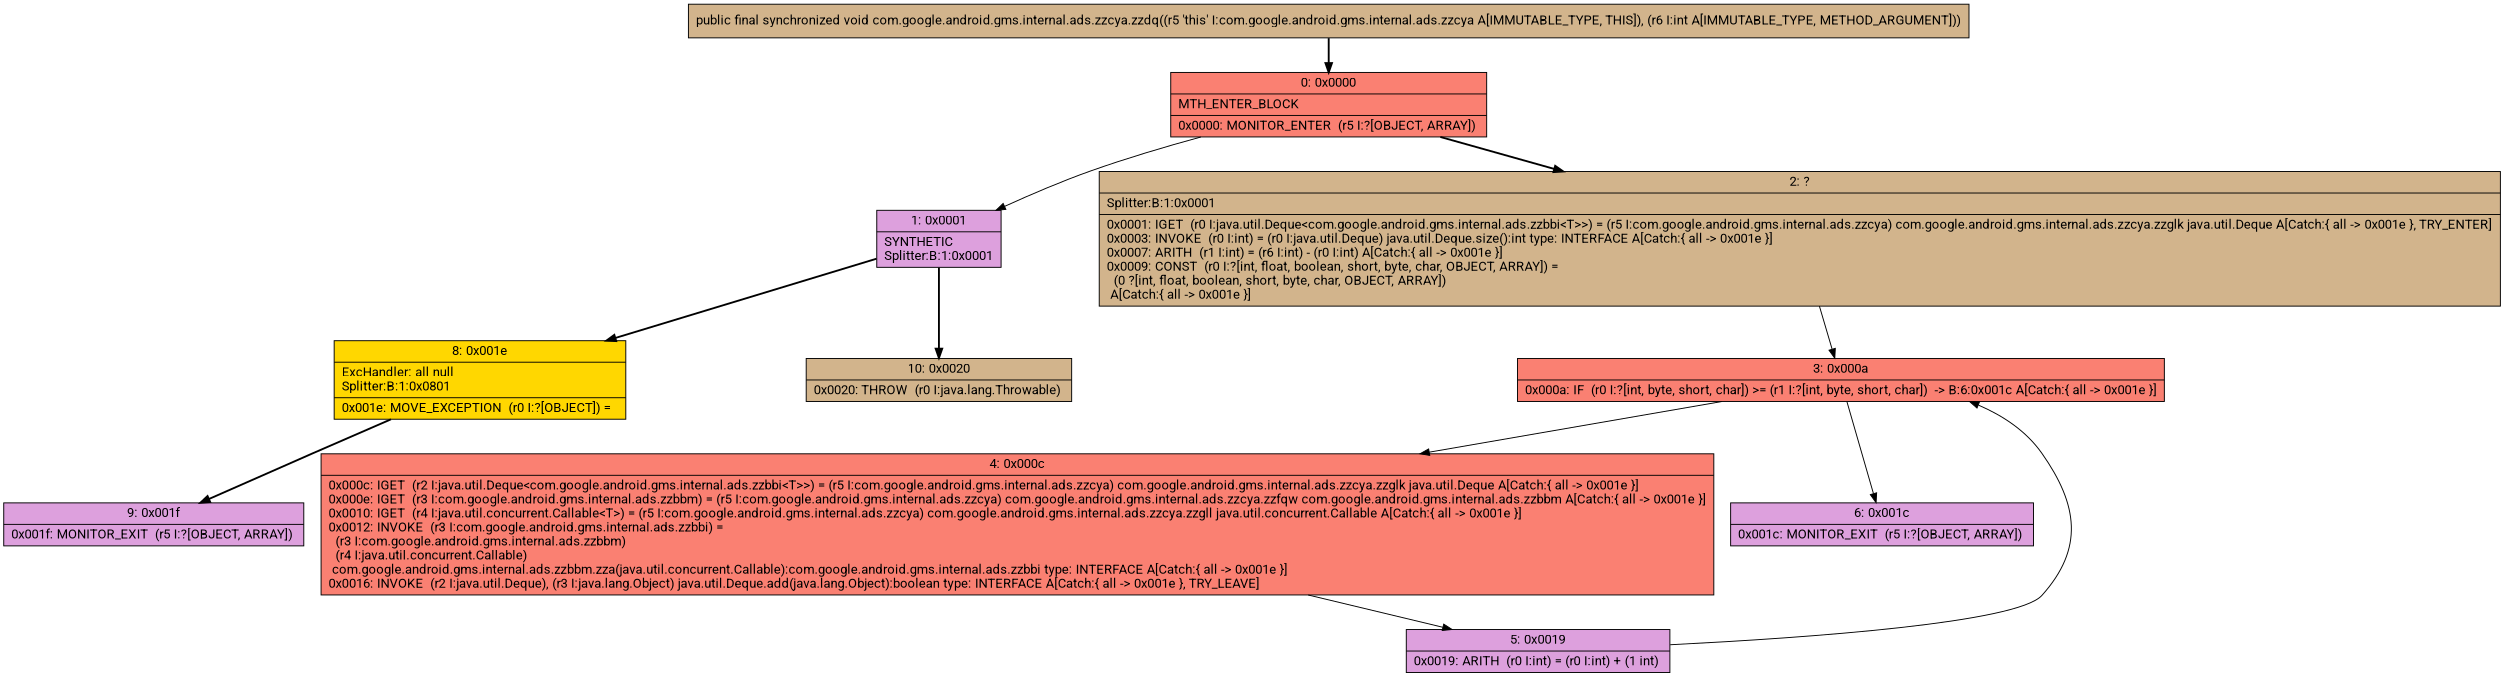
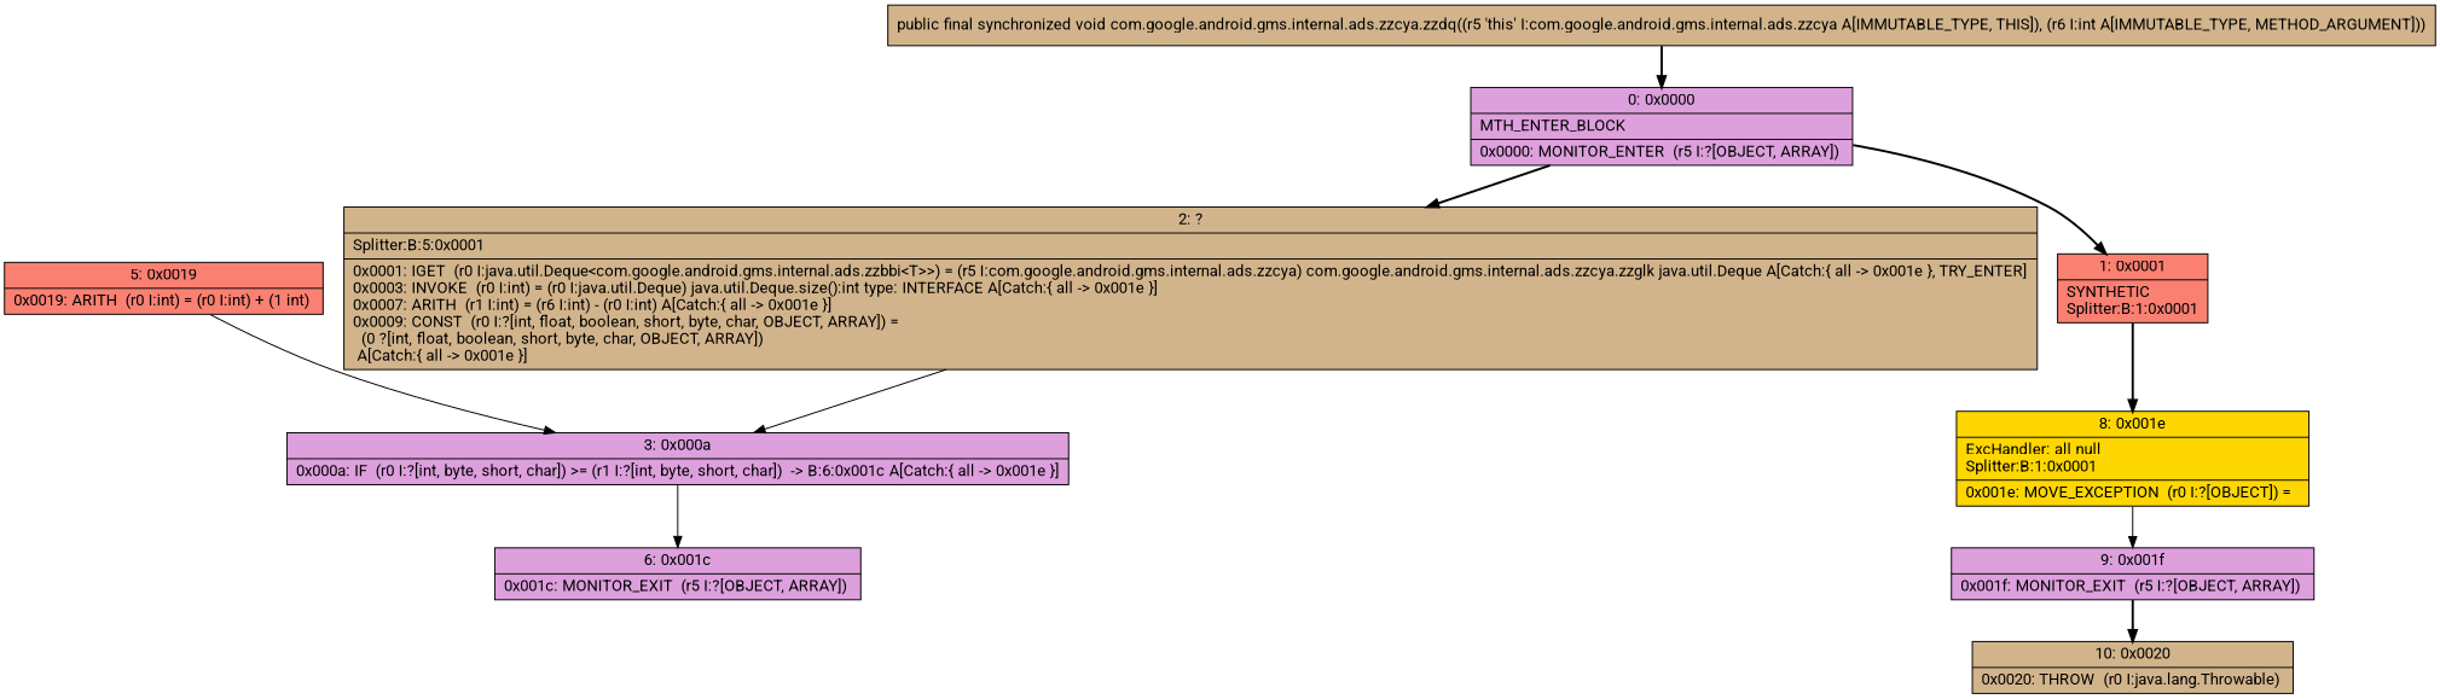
  digraph {
    fontname=Roboto
    node [fillcolor=plum fontname=Roboto shape=record style=filled]
    edge [fontname=Roboto style=solid]
-   n1 [fillcolor=salmon label="{0\:\ 0x0000|MTH_ENTER_BLOCK\l|0x0000: MONITOR_ENTER  (r5 I:?[OBJECT, ARRAY]) \l}"]
-   n2 [label="{1\:\ 0x0001|SYNTHETIC\lSplitter:B:1:0x0001\l}"]
-   n3 [fillcolor=tan label="{2\:\ ?|Splitter:B:1:0x0001\l|0x0001: IGET  (r0 I:java.util.Deque\<com.google.android.gms.internal.ads.zzbbi\<T\>\>) = (r5 I:com.google.android.gms.internal.ads.zzcya) com.google.android.gms.internal.ads.zzcya.zzglk java.util.Deque A[Catch:\{ all \-\> 0x001e \}, TRY_ENTER]\l0x0003: INVOKE  (r0 I:int) = (r0 I:java.util.Deque) java.util.Deque.size():int type: INTERFACE A[Catch:\{ all \-\> 0x001e \}]\l0x0007: ARITH  (r1 I:int) = (r6 I:int) \- (r0 I:int) A[Catch:\{ all \-\> 0x001e \}]\l0x0009: CONST  (r0 I:?[int, float, boolean, short, byte, char, OBJECT, ARRAY]) = \l  (0 ?[int, float, boolean, short, byte, char, OBJECT, ARRAY])\l A[Catch:\{ all \-\> 0x001e \}]\l}"]
-   n4 [fillcolor=gold label="{8\:\ 0x001e|ExcHandler: all null\lSplitter:B:1:0x0801\l|0x001e: MOVE_EXCEPTION  (r0 I:?[OBJECT]) =  \l}"]
-   n5 [fillcolor=salmon label="{3\:\ 0x000a|0x000a: IF  (r0 I:?[int, byte, short, char]) \>= (r1 I:?[int, byte, short, char])  \-\> B:6:0x001c A[Catch:\{ all \-\> 0x001e \}]\l}"]
+   n1 [label="{0\:\ 0x0000|MTH_ENTER_BLOCK\l|0x0000: MONITOR_ENTER  (r5 I:?[OBJECT, ARRAY]) \l}"]
+   n2 [fillcolor=salmon label="{1\:\ 0x0001|SYNTHETIC\lSplitter:B:1:0x0001\l}"]
+   n3 [fillcolor=tan label="{2\:\ ?|Splitter:B:5:0x0001\l|0x0001: IGET  (r0 I:java.util.Deque\<com.google.android.gms.internal.ads.zzbbi\<T\>\>) = (r5 I:com.google.android.gms.internal.ads.zzcya) com.google.android.gms.internal.ads.zzcya.zzglk java.util.Deque A[Catch:\{ all \-\> 0x001e \}, TRY_ENTER]\l0x0003: INVOKE  (r0 I:int) = (r0 I:java.util.Deque) java.util.Deque.size():int type: INTERFACE A[Catch:\{ all \-\> 0x001e \}]\l0x0007: ARITH  (r1 I:int) = (r6 I:int) \- (r0 I:int) A[Catch:\{ all \-\> 0x001e \}]\l0x0009: CONST  (r0 I:?[int, float, boolean, short, byte, char, OBJECT, ARRAY]) = \l  (0 ?[int, float, boolean, short, byte, char, OBJECT, ARRAY])\l A[Catch:\{ all \-\> 0x001e \}]\l}"]
+   n4 [fillcolor=gold label="{8\:\ 0x001e|ExcHandler: all null\lSplitter:B:1:0x0001\l|0x001e: MOVE_EXCEPTION  (r0 I:?[OBJECT]) =  \l}"]
+   n5 [label="{3\:\ 0x000a|0x000a: IF  (r0 I:?[int, byte, short, char]) \>= (r1 I:?[int, byte, short, char])  \-\> B:6:0x001c A[Catch:\{ all \-\> 0x001e \}]\l}"]
    n6 [label="{9\:\ 0x001f|0x001f: MONITOR_EXIT  (r5 I:?[OBJECT, ARRAY]) \l}"]
-   n7 [fillcolor=salmon label="{4\:\ 0x000c|0x000c: IGET  (r2 I:java.util.Deque\<com.google.android.gms.internal.ads.zzbbi\<T\>\>) = (r5 I:com.google.android.gms.internal.ads.zzcya) com.google.android.gms.internal.ads.zzcya.zzglk java.util.Deque A[Catch:\{ all \-\> 0x001e \}]\l0x000e: IGET  (r3 I:com.google.android.gms.internal.ads.zzbbm) = (r5 I:com.google.android.gms.internal.ads.zzcya) com.google.android.gms.internal.ads.zzcya.zzfqw com.google.android.gms.internal.ads.zzbbm A[Catch:\{ all \-\> 0x001e \}]\l0x0010: IGET  (r4 I:java.util.concurrent.Callable\<T\>) = (r5 I:com.google.android.gms.internal.ads.zzcya) com.google.android.gms.internal.ads.zzcya.zzgll java.util.concurrent.Callable A[Catch:\{ all \-\> 0x001e \}]\l0x0012: INVOKE  (r3 I:com.google.android.gms.internal.ads.zzbbi) = \l  (r3 I:com.google.android.gms.internal.ads.zzbbm)\l  (r4 I:java.util.concurrent.Callable)\l com.google.android.gms.internal.ads.zzbbm.zza(java.util.concurrent.Callable):com.google.android.gms.internal.ads.zzbbi type: INTERFACE A[Catch:\{ all \-\> 0x001e \}]\l0x0016: INVOKE  (r2 I:java.util.Deque), (r3 I:java.lang.Object) java.util.Deque.add(java.lang.Object):boolean type: INTERFACE A[Catch:\{ all \-\> 0x001e \}, TRY_LEAVE]\l}"]
    n8 [label="{6\:\ 0x001c|0x001c: MONITOR_EXIT  (r5 I:?[OBJECT, ARRAY]) \l}"]
-   n9 [label="{5\:\ 0x0019|0x0019: ARITH  (r0 I:int) = (r0 I:int) + (1 int) \l}"]
+   n9 [fillcolor=salmon label="{5\:\ 0x0019|0x0019: ARITH  (r0 I:int) = (r0 I:int) + (1 int) \l}"]
    n10 [fillcolor=tan label="{10\:\ 0x0020|0x0020: THROW  (r0 I:java.lang.Throwable) \l}"]
    n11 [fillcolor=tan label="{public final synchronized void com.google.android.gms.internal.ads.zzcya.zzdq((r5 'this' I:com.google.android.gms.internal.ads.zzcya A[IMMUTABLE_TYPE, THIS]), (r6 I:int A[IMMUTABLE_TYPE, METHOD_ARGUMENT])) }"]
-   n1 -> n2
+   n1 -> n2 [style=bold]
    n1 -> n3 [style=bold]
    n2 -> n4 [style=bold]
    n3 -> n5
-   n4 -> n6 [style=bold]
-   n5 -> n7
+   n4 -> n6
    n5 -> n8
-   n2 -> n10 [style=bold]
-   n7 -> n9
+   n6 -> n10 [style=bold]
    n9 -> n5
    n11 -> n1 [style=bold]
  }
